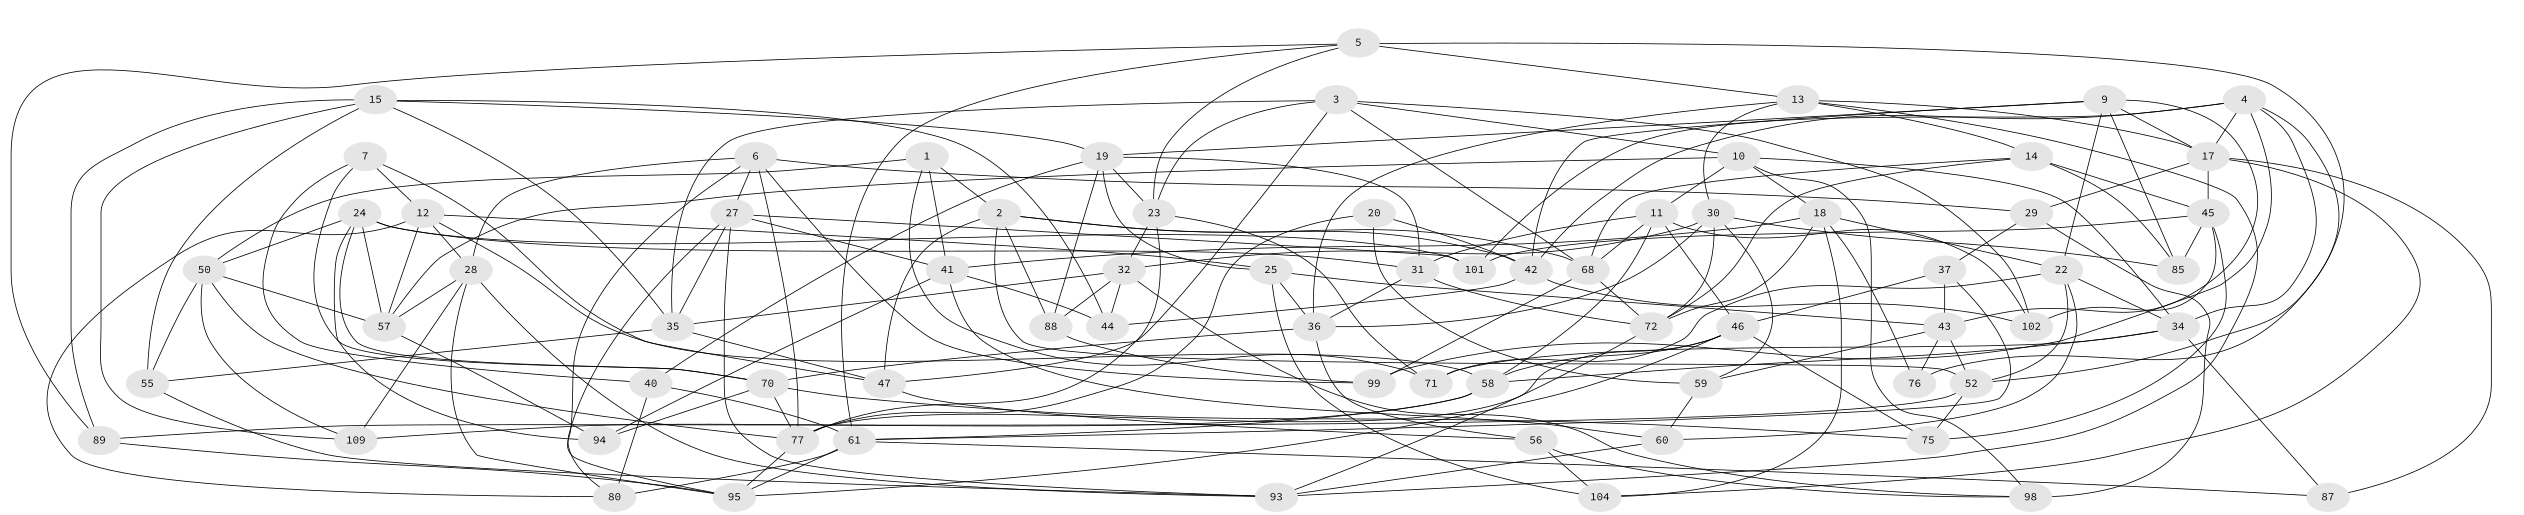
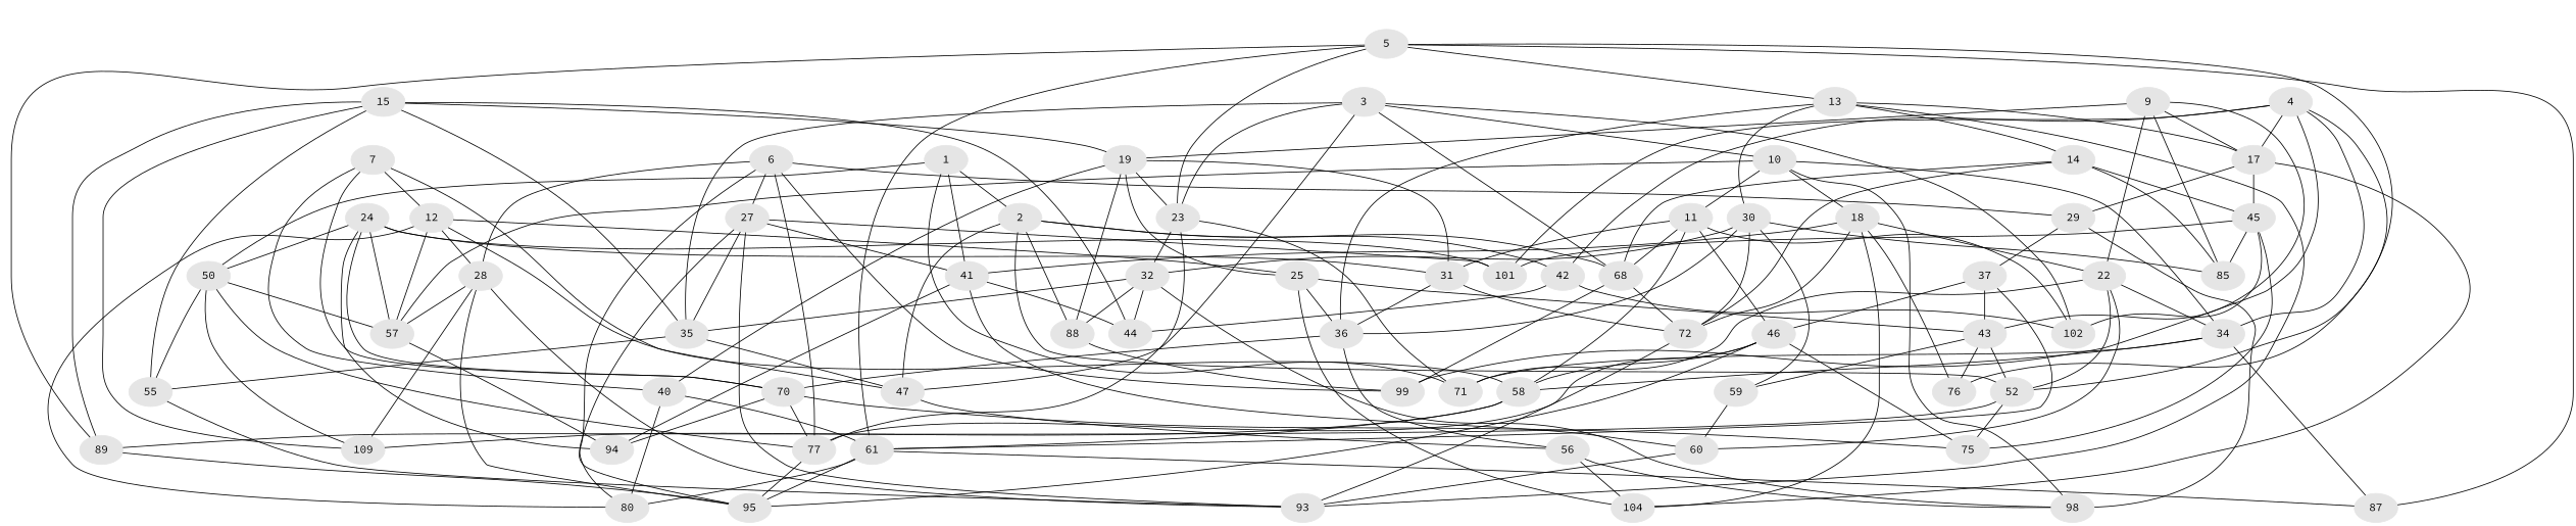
  graph {
    fontname="Source Code Pro"
    node [color=gray90 fontname="Source Code Pro" style=filled]
    edge [fontname="Source Code Pro"]
    2 [super="+26"]
    42 [super="+73"]
    47 [super="+54"]
    n4 [label=68 super="+62"]
    52 [super="+90"]
    88
    1
    41 [super="+79"]
    50 [super="+96"]
    71
    44
    60
    94
    77 [super="+82"]
    57 [super="+74"]
    55
    109
    102
    56
    99
    72 [super="+78"]
    89
    75
    3 [super="+63"]
    10 [super="+111"]
    23 [super="+51"]
    35 [super="+107"]
    34 [super="+103"]
    11 [super="+108"]
    18 [super="+33"]
    98
    32 [super="+49"]
    4 [super="+16"]
    17 [super="+113"]
    101
    29
    45 [super="+91"]
    104
    87
    58 [super="+64"]
    5 [super="+8"]
    13 [super="+97"]
    61 [super="+67"]
    76
    14 [super="+53"]
    30 [super="+100"]
    36 [super="+92"]
    93 [super="+114"]
    95 [super="+105"]
    80
    6 [super="+69"]
    27 [super="+81"]
    28 [super="+106"]
    37
    12 [super="+84"]
    25 [super="+39"]
    7
    40
    70 [super="+110"]
    9 [super="+86"]
    22 [super="+38"]
    43 [super="+83"]
    85
    19 [super="+21"]
    59
    31 [super="+112"]
    46 [super="+66"]
    15 [super="+68"]
-   20
    24 [super="+65"]
    2 -- 42
    2 -- 47
    2 -- n4
    2 -- 52
    2 -- 88
    42 -- 44
    42 -- 102
    47 -- 56
    n4 -- 99
    n4 -- 72
    52 -- 89
    52 -- 75
    88 -- 99
    1 -- 2
    1 -- 41
    1 -- 50
    1 -- 71
    41 -- 44
    41 -- 60
    41 -- 94
    50 -- 77
    50 -- 57
    50 -- 55
    50 -- 109
    60 -- 93
    77 -- 95
    57 -- 94
    55 -- 93
    56 -- 98
    56 -- 104
    72 -- 93
    89 -- 95
    3 -- 47
    3 -- n4
    3 -- 102
    3 -- 10
    3 -- 23
    3 -- 35
    10 -- 57
    10 -- 34
    10 -- 11
    10 -- 18
    10 -- 98
    23 -- 71
    23 -- 77
    23 -- 32
    35 -- 47
    35 -- 55
    34 -- 71
    34 -- 87
    34 -- 58
    11 -- n4
    11 -- 102
    11 -- 58
    11 -- 31
    11 -- 46
    18 -- 41
    18 -- 72
    18 -- 104
    18 -- 76
    18 -- 22
    32 -- 88
    32 -- 44
    32 -- 35
    32 -- 98
    4 -- 42
    4 -- 52
    4 -- 99
    4 -- 34
    4 -- 17
    4 -- 101
    17 -- 29
    17 -- 45
    17 -- 104
    29 -- 98
    29 -- 37
    45 -- 102
    45 -- 75
    45 -- 101
    45 -- 85
    58 -- 109
    58 -- 61
    5 -- 89
    5 -- 23
-   17 -- 87
+   5 -- 87
    5 -- 13
    5 -- 61
    5 -- 76
    13 -- 17
    13 -- 14
    13 -- 30
    13 -- 36
    13 -- 93
    61 -- 87
    61 -- 95
    61 -- 80
    14 -- n4
    14 -- 72
    14 -- 45
    14 -- 85
    30 -- 72
    30 -- 32
    30 -- 36
    30 -- 85
    30 -- 59
    36 -- 56
    36 -- 70
    6 -- 77
    6 -- 99
    6 -- 29
    6 -- 95
    6 -- 27
    6 -- 28
    27 -- 41
    27 -- 35
    27 -- 101
    27 -- 93
    27 -- 80
    28 -- 57
    28 -- 109
    28 -- 93
    28 -- 95
    37 -- 61
    37 -- 43
    37 -- 46
    12 -- 57
    12 -- 58
    12 -- 80
    12 -- 28
    12 -- 25
    25 -- 104
    25 -- 36
    25 -- 43
    7 -- 47
    7 -- 12
    7 -- 40
    7 -- 70
    40 -- 61
    40 -- 80
    70 -- 94
    70 -- 77
    70 -- 75
-   9 -- 42
    9 -- 17
    9 -- 22
    9 -- 43
    9 -- 85
    9 -- 19
    22 -- 52
    22 -- 71
    22 -- 60
    22 -- 34
    43 -- 52
    43 -- 76
    43 -- 59
    19 -- 88
    19 -- 23
    19 -- 25
    19 -- 40
    19 -- 31
    59 -- 60
    31 -- 72
    31 -- 36
    46 -- 77
    46 -- 75
    46 -- 58
    46 -- 95
    15 -- 44
    15 -- 55
    15 -- 109
    15 -- 89
    15 -- 35
    15 -- 19
-   20 -- 42
-   20 -- 77
-   20 -- 59
    24 -- 50
    24 -- 94
    24 -- 57
    24 -- 101
    24 -- 70
    24 -- 31
  }
